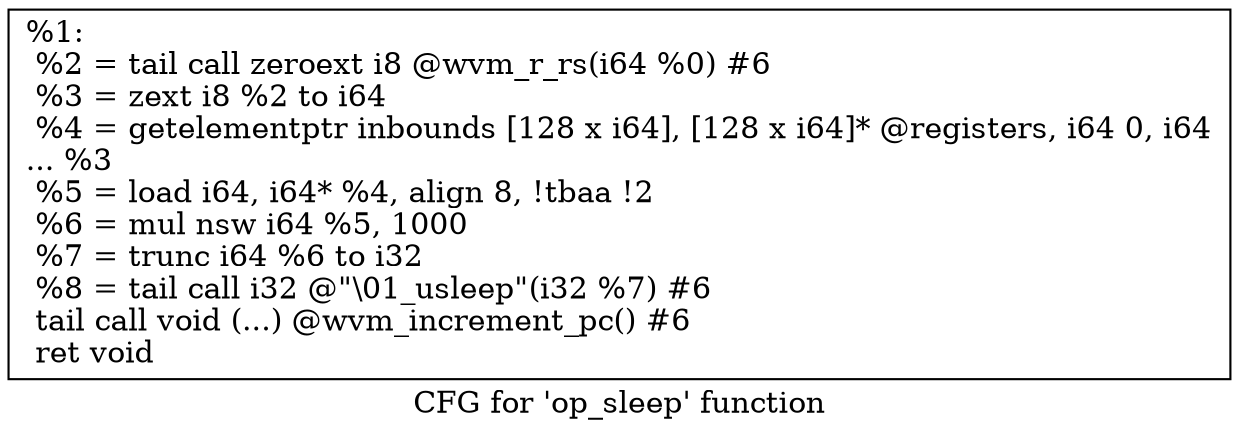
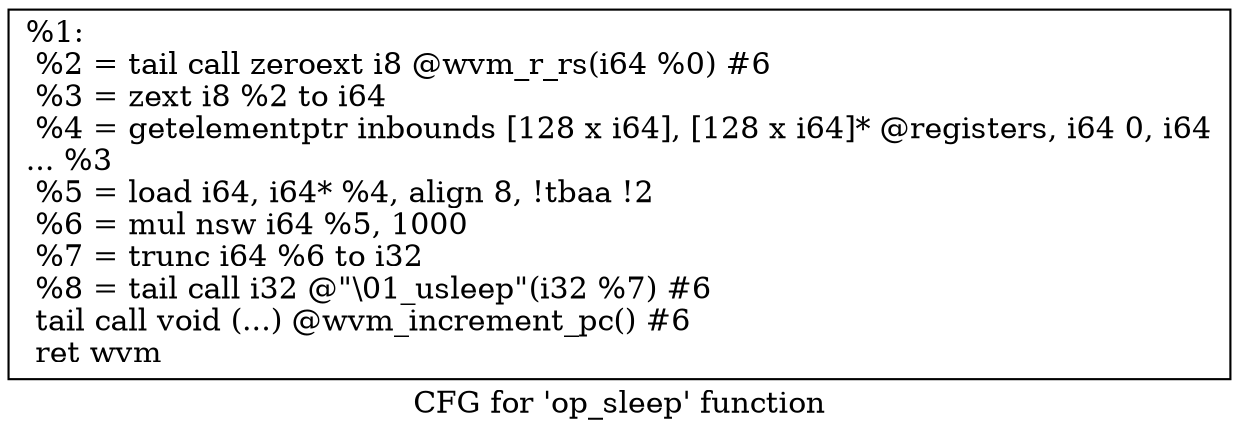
  digraph {
    label="CFG for 'op_sleep' function"
    rankdir=LR
-   n1 [label="{%1:\l  %2 = tail call zeroext i8 @wvm_r_rs(i64 %0) #6\l  %3 = zext i8 %2 to i64\l  %4 = getelementptr inbounds [128 x i64], [128 x i64]* @registers, i64 0, i64\l... %3\l  %5 = load i64, i64* %4, align 8, !tbaa !2\l  %6 = mul nsw i64 %5, 1000\l  %7 = trunc i64 %6 to i32\l  %8 = tail call i32 @\"\\01_usleep\"(i32 %7) #6\l  tail call void (...) @wvm_increment_pc() #6\l  ret void\l}" shape=record]
+   n1 [label="{%1:\l  %2 = tail call zeroext i8 @wvm_r_rs(i64 %0) #6\l  %3 = zext i8 %2 to i64\l  %4 = getelementptr inbounds [128 x i64], [128 x i64]* @registers, i64 0, i64\l... %3\l  %5 = load i64, i64* %4, align 8, !tbaa !2\l  %6 = mul nsw i64 %5, 1000\l  %7 = trunc i64 %6 to i32\l  %8 = tail call i32 @\"\\01_usleep\"(i32 %7) #6\l  tail call void (...) @wvm_increment_pc() #6\l  ret wvm\l}" shape=record]
  }
